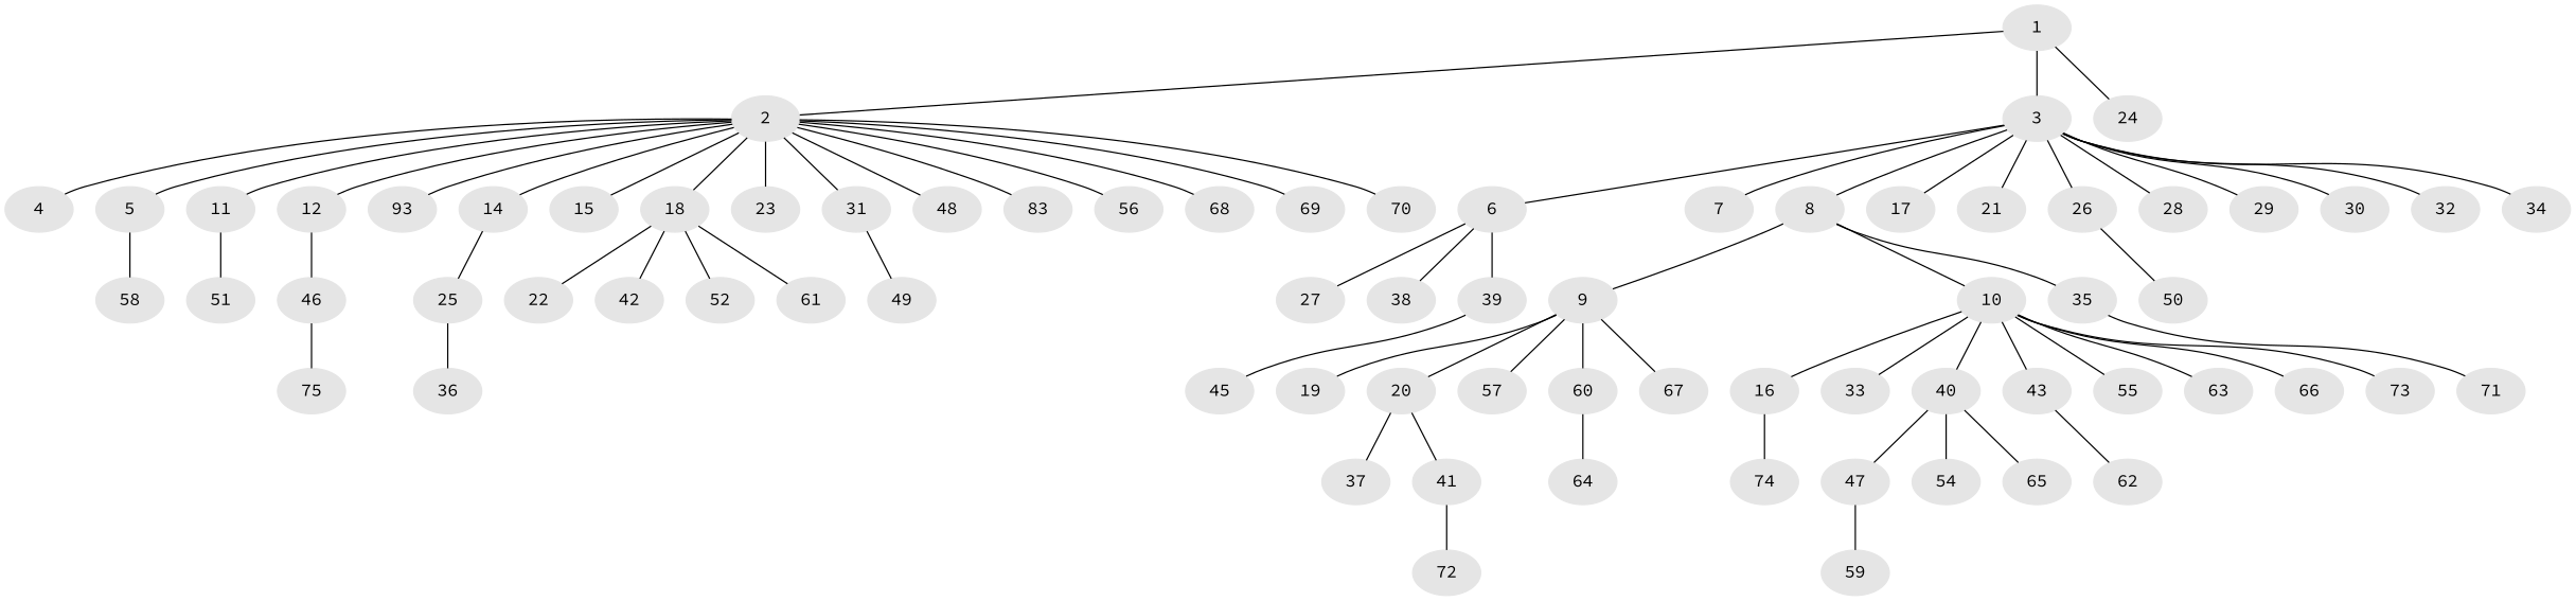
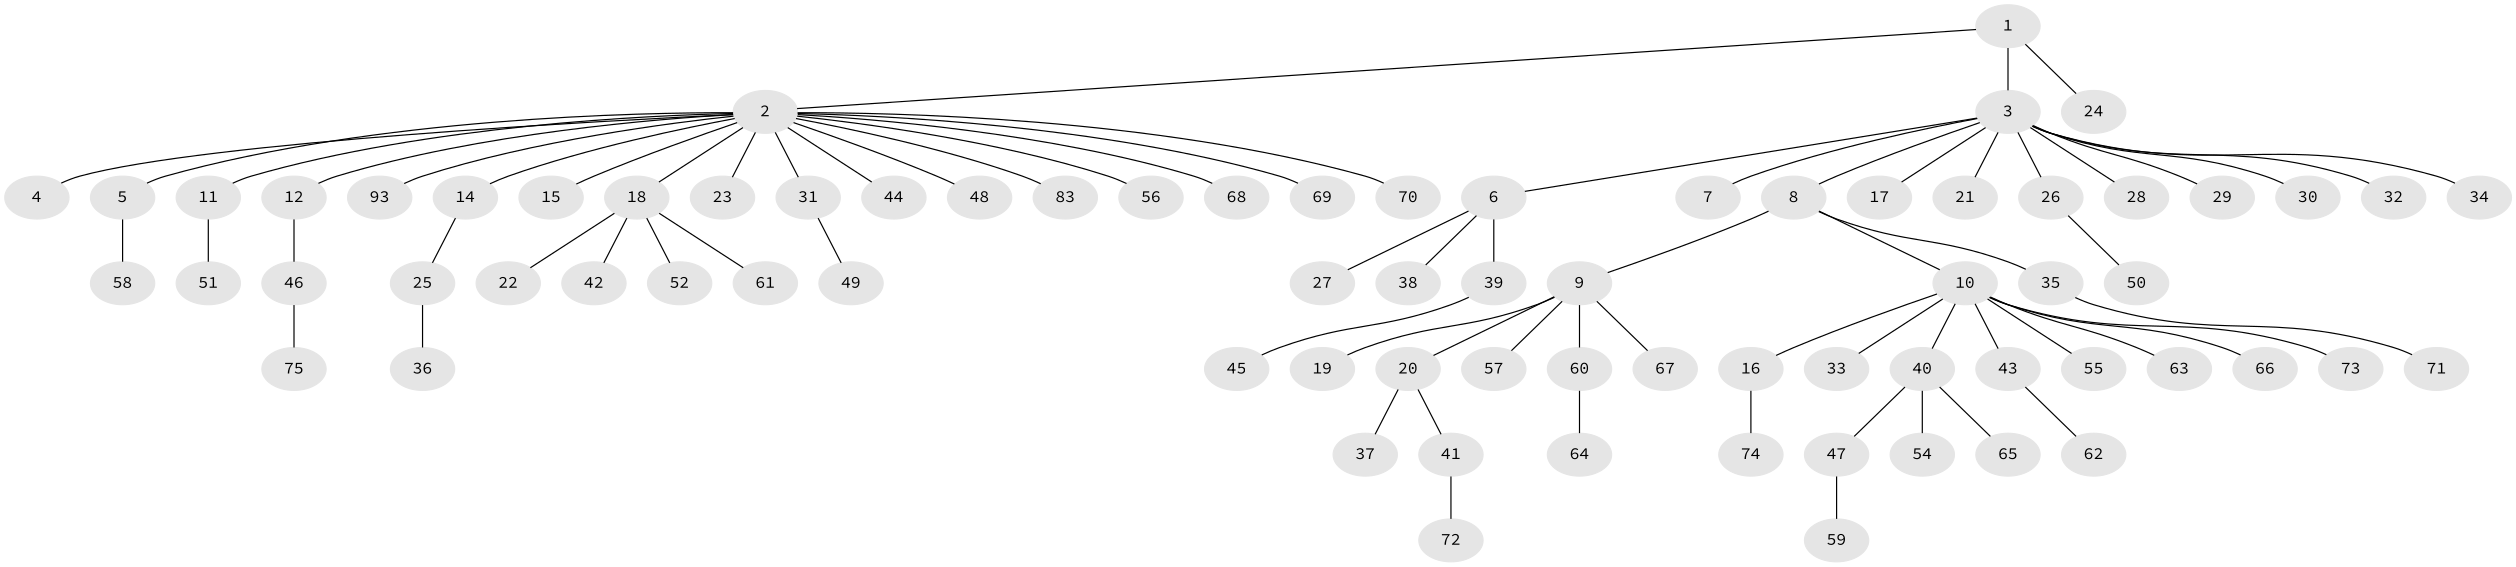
  graph {
    fontname="Source Code Pro"
    node [color=gray90 fontname="Source Code Pro" style=filled]
    edge [fontname="Source Code Pro"]
    1
    2
    3
    24
    4
    5
    11
    12
    n9 [label=93]
    14
    15
    18
    23
    31
+   44
    48
    n17 [label=83]
    56
    68
    69
    70
    6
    7
    8
    17
    21
    26
    28
    29
    30
    32
    34
    58
    51
    46
    25
    22
    42
    52
    61
    49
    27
    38
    39
    9
    10
    35
    50
    45
    19
    20
    57
    60
    67
    16
    33
    40
    43
    55
    63
    66
    73
    71
    37
    41
    64
    74
    47
    54
    65
    62
    75
    36
    72
    59
    1 -- 2
    1 -- 3
    1 -- 24
    2 -- 4
    2 -- 5
    2 -- 11
    2 -- 12
    2 -- n9
    2 -- 14
    2 -- 15
    2 -- 18
    2 -- 23
    2 -- 31
+   2 -- 44
    2 -- 48
    2 -- n17
    2 -- 56
    2 -- 68
    2 -- 69
    2 -- 70
    3 -- 6
    3 -- 7
    3 -- 8
    3 -- 17
    3 -- 21
    3 -- 26
    3 -- 28
    3 -- 29
    3 -- 30
    3 -- 32
    3 -- 34
    5 -- 58
    11 -- 51
    12 -- 46
    14 -- 25
    18 -- 22
    18 -- 42
    18 -- 52
    18 -- 61
    31 -- 49
    6 -- 27
    6 -- 38
    6 -- 39
    8 -- 9
    8 -- 10
    8 -- 35
    26 -- 50
    46 -- 75
    25 -- 36
    39 -- 45
    9 -- 19
    9 -- 20
    9 -- 57
    9 -- 60
    9 -- 67
    10 -- 16
    10 -- 33
    10 -- 40
    10 -- 43
    10 -- 55
    10 -- 63
    10 -- 66
    10 -- 73
    35 -- 71
    20 -- 37
    20 -- 41
    60 -- 64
    16 -- 74
    40 -- 47
    40 -- 54
    40 -- 65
    43 -- 62
    41 -- 72
    47 -- 59
  }
